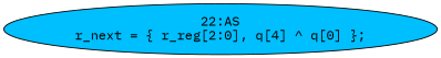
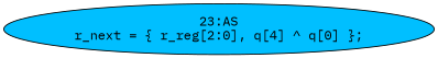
  strict digraph {
    fontname="IBM Plex Mono"
-   n1 [ast="<pyverilog.vparser.ast.Assign object at 0x7f2da508b490>" def_var="['r_next']" fillcolor=deepskyblue label="22:AS\nr_next = { r_reg[2:0], q[4] ^ q[0] };" statements="[]" style=filled typ=Assign use_var="['r_reg', 'q', 'q']" fontname="IBM Plex Mono"]
+   n1 [ast="<pyverilog.vparser.ast.Assign object at 0x7f2da508b490>" def_var="['r_next']" fillcolor=deepskyblue label="23:AS\nr_next = { r_reg[2:0], q[4] ^ q[0] };" statements="[]" style=filled typ=Assign use_var="['r_reg', 'q', 'q']" fontname="IBM Plex Mono"]
  }
